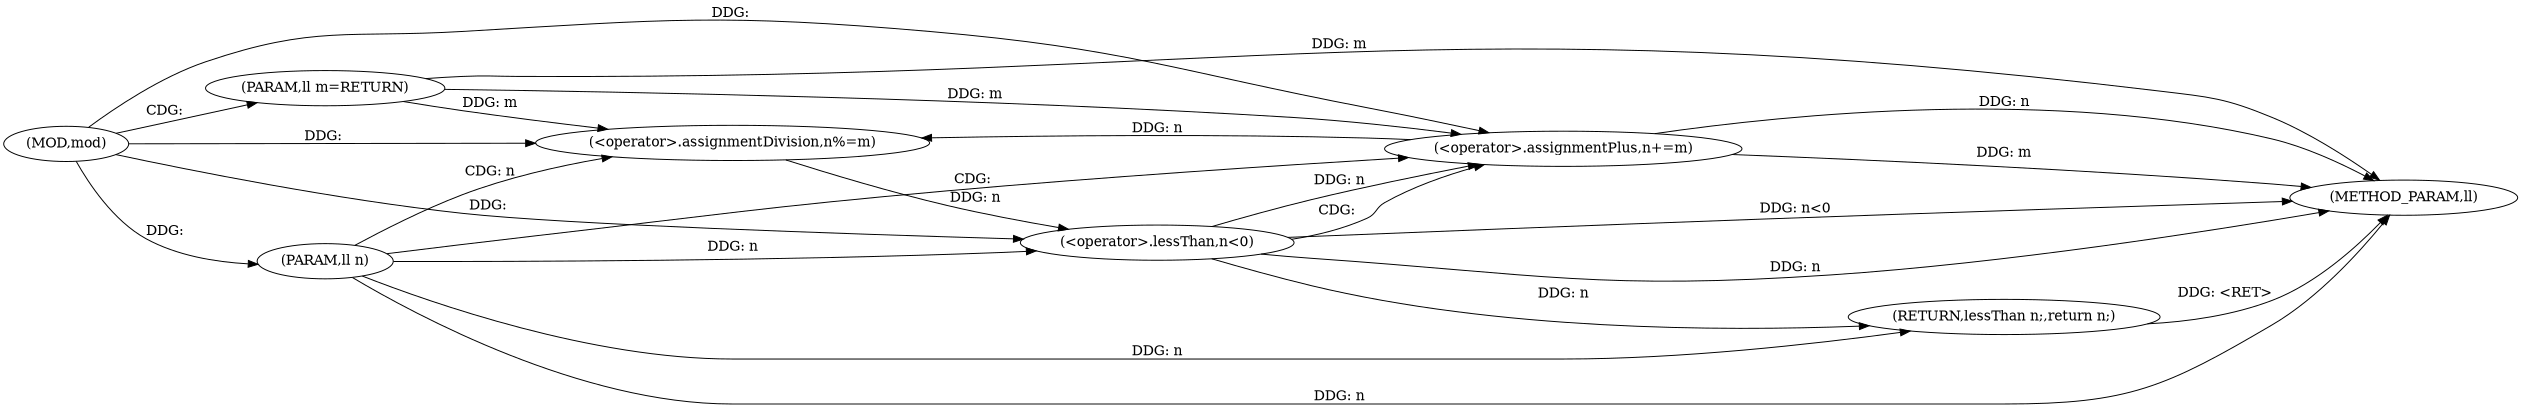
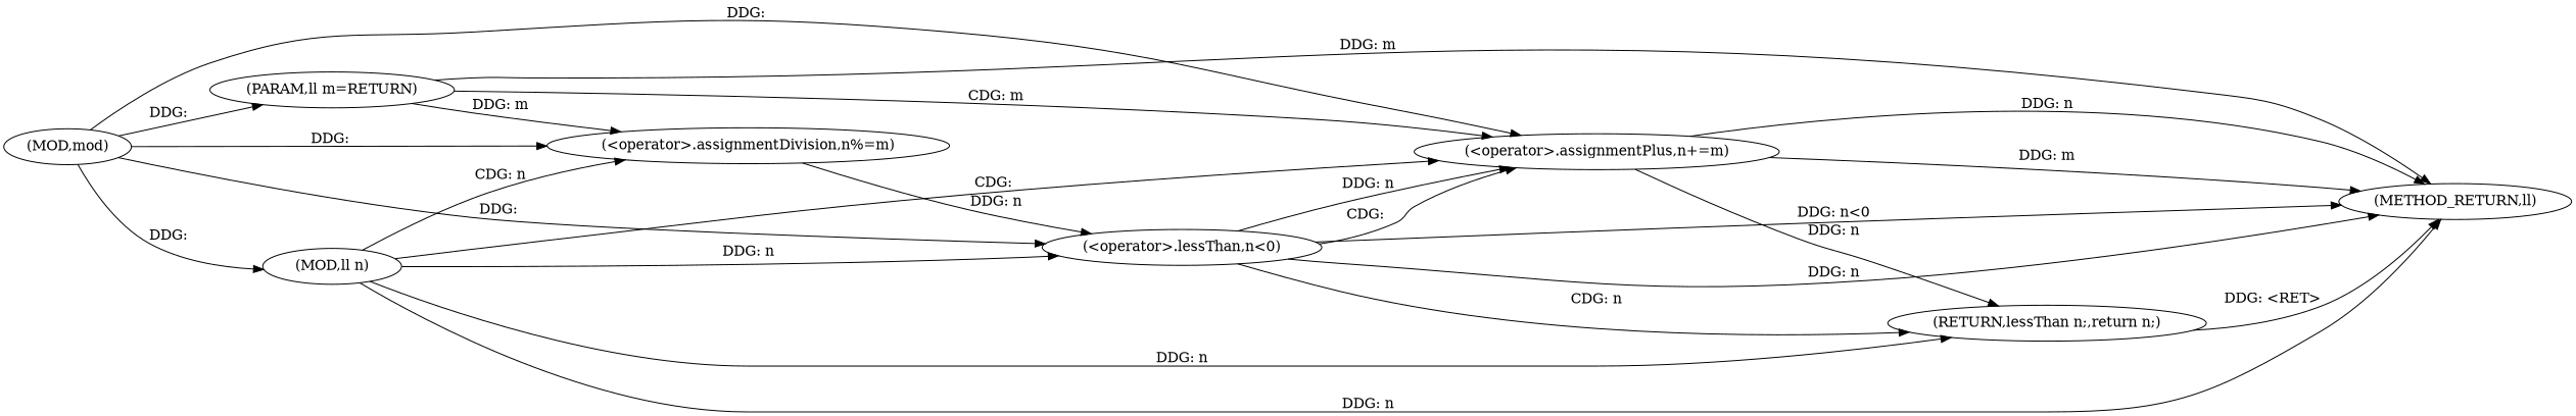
  digraph {
    rankdir=LR
    n1 [label="(MOD,mod)"]
-   n2 [label="(PARAM,ll n)"]
+   n2 [label="(MOD,ll n)"]
    n3 [label="(PARAM,ll m=RETURN)"]
    n4 [label="(<operator>.assignmentDivision,n%=m)"]
    n5 [label="(<operator>.lessThan,n<0)"]
    n6 [label="(<operator>.assignmentPlus,n+=m)"]
-   n7 [label="(METHOD_PARAM,ll)"]
+   n7 [label="(METHOD_RETURN,ll)"]
    n8 [label="(RETURN,lessThan n;,return n;)"]
    n1 -> n2 [label="DDG: "]
-   n1 -> n3 [label="CDG: "]
+   n1 -> n3 [label="DDG: "]
    n1 -> n4 [label="DDG: "]
    n1 -> n5 [label="DDG: "]
    n1 -> n6 [label="DDG: "]
    n2 -> n4 [label="CDG: n"]
    n2 -> n5 [label="DDG: n"]
    n2 -> n6 [label="CDG: "]
    n2 -> n7 [label="DDG: n"]
    n2 -> n8 [label="DDG: n"]
    n3 -> n4 [label="DDG: m"]
-   n3 -> n6 [label="DDG: m"]
+   n3 -> n6 [label="CDG: m"]
    n3 -> n7 [label="DDG: m"]
    n4 -> n5 [label="DDG: n"]
    n5 -> n6 [label="DDG: n"]
    n5 -> n6 [label="CDG: "]
    n5 -> n7 [label="DDG: n"]
    n5 -> n7 [label="DDG: n<0"]
-   n5 -> n8 [label="DDG: n"]
+   n5 -> n8 [label="CDG: n"]
    n6 -> n7 [label="DDG: n"]
    n6 -> n7 [label="DDG: m"]
-   n6 -> n4 [label="DDG: n"]
+   n6 -> n8 [label="DDG: n"]
    n8 -> n7 [label="DDG: <RET>"]
  }
